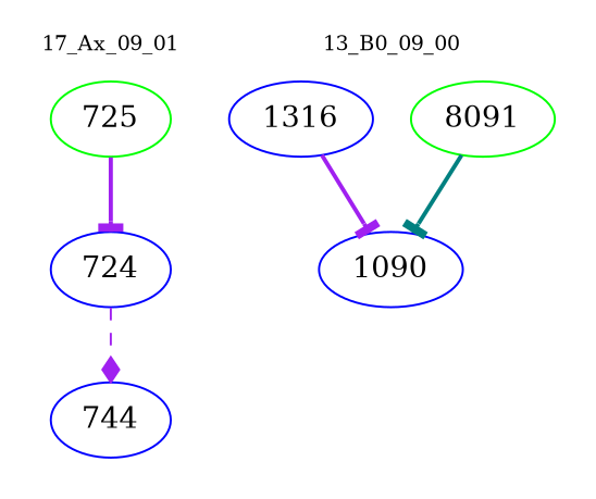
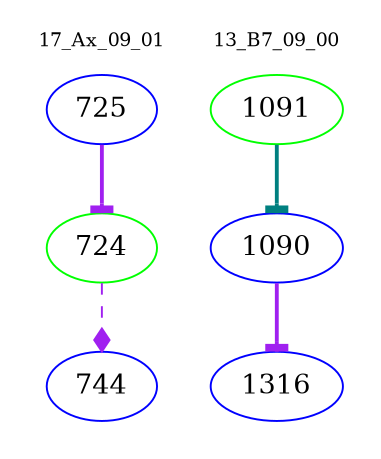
  digraph {
    node [color=blue]
    edge [arrowhead=tee color=purple style=bold]
-   n1 [color=green label=725]
-   n2 [label=724]
+   n1 [label=725]
+   n2 [color=green label=724]
    n3 [label=744]
-   n4 [color=green label=8091]
+   n4 [color=green label=1091]
    n5 [label=1090]
    n6 [label=1316]
    subgraph cluster_1 {
      color=white
      fontsize=10
      label="17_Ax_09_01"
      n1
      n2
      n3
    }
    subgraph cluster_2 {
      color=white
      fontsize=10
-     label="13_B0_09_00"
+     label="13_B7_09_00"
      n4
      n5
      n6
    }
    n1 -> n2
    n2 -> n3 [arrowhead=diamond style=dashed]
    n4 -> n5 [color=teal]
-   n6 -> n5
+   n5 -> n6
  }
